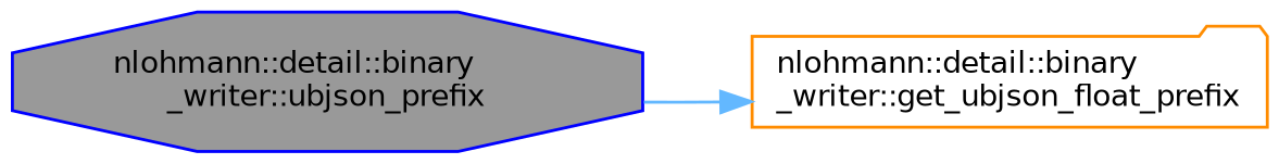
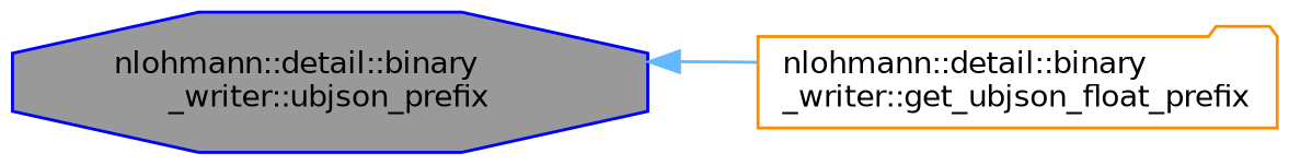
  digraph {
    rankdir=LR
    node [fontname=Helvetica fontsize=10 style=filled]
    n1 [color=blue fillcolor=grey60 fontcolor=black height=0.2 label="nlohmann::detail::binary\l_writer::ubjson_prefix" shape=octagon width=0.4]
    n2 [color=darkorange fillcolor=white height=0.2 label="nlohmann::detail::binary\l_writer::get_ubjson_float_prefix" shape=folder width=0.4]
-   n1 -> n2 [color=steelblue1 fontname=Helvetica fontsize=10 labelfontname=Helvetica labelfontsize=10 style=solid]
+   n2 -> n1 [color=steelblue1 fontname=Helvetica fontsize=10 labelfontname=Helvetica labelfontsize=10 style=solid]
  }
